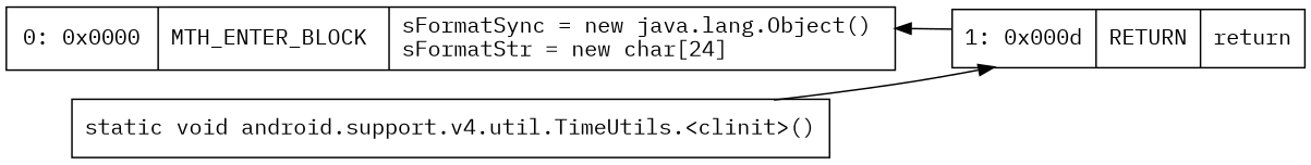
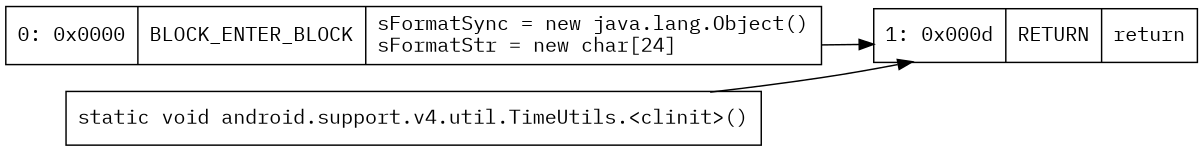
  digraph {
    fontname="IBM Plex Mono"
    rankdir=LR
    node [fontname="IBM Plex Mono" shape=record]
    edge [fontname="IBM Plex Mono"]
-   n1 [label="{0\:\ 0x0000|MTH_ENTER_BLOCK\l|sFormatSync = new java.lang.Object()\lsFormatStr = new char[24]\l}"]
+   n1 [label="{0\:\ 0x0000|BLOCK_ENTER_BLOCK\l|sFormatSync = new java.lang.Object()\lsFormatStr = new char[24]\l}"]
    n2 [label="{1\:\ 0x000d|RETURN\l|return\l}"]
    n3 [label="{static void android.support.v4.util.TimeUtils.\<clinit\>() }"]
-   n2 -> n1
+   n1 -> n2
    n3 -> n2
  }
